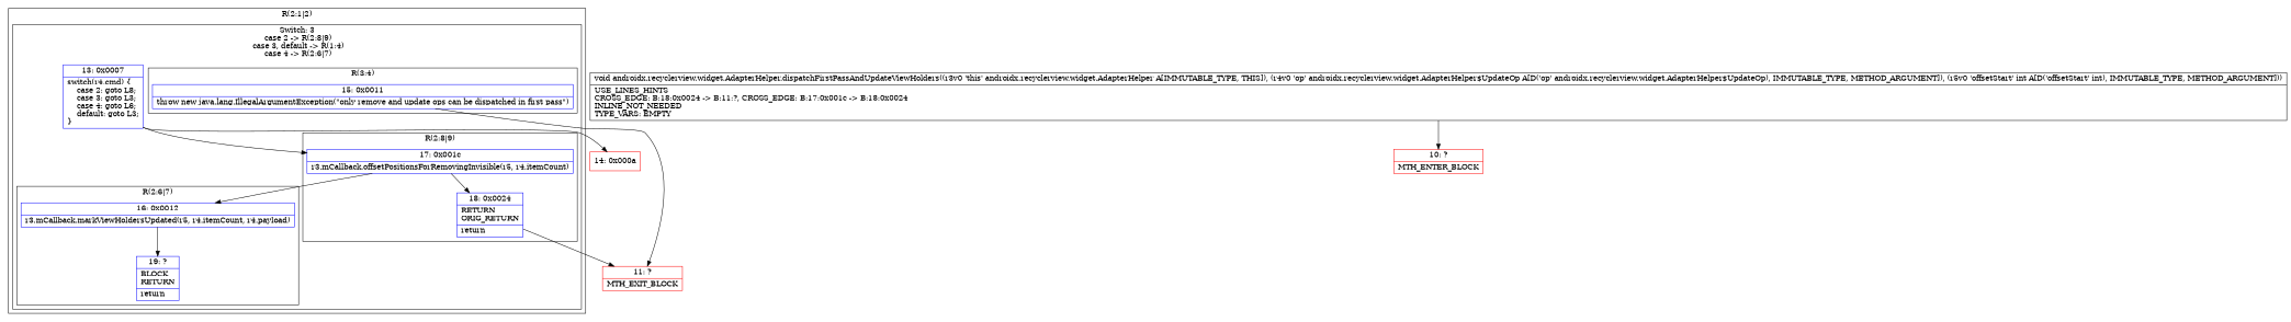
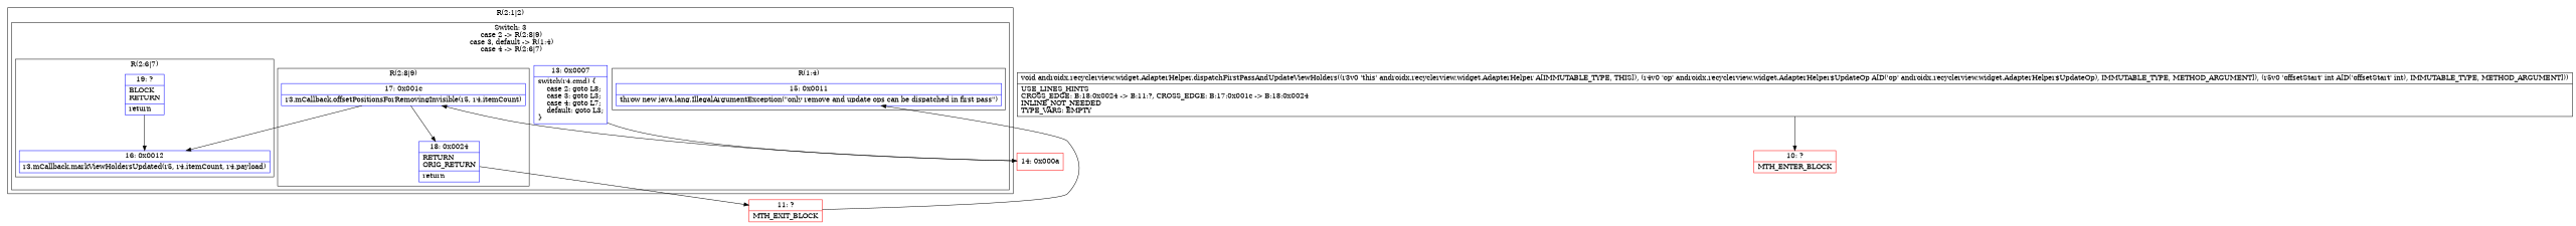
  digraph {
    node [color=blue shape=record]
    n1 [label="{17\:\ 0x001c|r3.mCallback.offsetPositionsForRemovingInvisible(r5, r4.itemCount)\l}"]
    n2 [label="{18\:\ 0x0024|RETURN\lORIG_RETURN\l|return\l}"]
    n3 [label="{15\:\ 0x0011|throw new java.lang.IllegalArgumentException(\"only remove and update ops can be dispatched in first pass\")\l}"]
    n4 [label="{16\:\ 0x0012|r3.mCallback.markViewHoldersUpdated(r5, r4.itemCount, r4.payload)\l}"]
    n5 [label="{19\:\ ?|BLOCK\lRETURN\l|return\l}"]
-   n6 [label="{13\:\ 0x0007|switch(r4.cmd) \{\l    case 2: goto L8;\l    case 3: goto L3;\l    case 4: goto L6;\l    default: goto L3;\l\}\l}"]
+   n6 [label="{13\:\ 0x0007|switch(r4.cmd) \{\l    case 2: goto L8;\l    case 3: goto L3;\l    case 4: goto L7;\l    default: goto L3;\l\}\l}"]
    n7 [color=red label="{11\:\ ?|MTH_EXIT_BLOCK\l}"]
    n8 [color=red label="{14\:\ 0x000a}"]
    n9 [color=red label="{10\:\ ?|MTH_ENTER_BLOCK\l}"]
    n10 [label="{void androidx.recyclerview.widget.AdapterHelper.dispatchFirstPassAndUpdateViewHolders((r3v0 'this' androidx.recyclerview.widget.AdapterHelper A[IMMUTABLE_TYPE, THIS]), (r4v0 'op' androidx.recyclerview.widget.AdapterHelper$UpdateOp A[D('op' androidx.recyclerview.widget.AdapterHelper$UpdateOp), IMMUTABLE_TYPE, METHOD_ARGUMENT]), (r5v0 'offsetStart' int A[D('offsetStart' int), IMMUTABLE_TYPE, METHOD_ARGUMENT]))  | USE_LINES_HINTS\lCROSS_EDGE: B:18:0x0024 \-\> B:11:?, CROSS_EDGE: B:17:0x001c \-\> B:18:0x0024\lINLINE_NOT_NEEDED\lTYPE_VARS: EMPTY\l}" color=""]
    subgraph cluster_1 {
      label="R(2:1|2)"
      subgraph cluster_2 {
        label="Switch: 3\n case 2 -> R(2:8|9)\n case 3, default -> R(1:4)\n case 4 -> R(2:6|7)"
        n6
        subgraph cluster_3 {
          label="R(2:8|9)"
          n1
          n2
        }
        subgraph cluster_4 {
-         label="R(3:4)"
+         label="R(1:4)"
          n3
        }
        subgraph cluster_5 {
          label="R(2:6|7)"
          n4
          n5
        }
      }
    }
    n1 -> n2
    n1 -> n4
    n2 -> n7
-   n3 -> n7
-   n4 -> n5
-   n6 -> n1
+   n7 -> n3
+   n5 -> n4
+   n8 -> n1
    n6 -> n8
    n10 -> n9
  }
